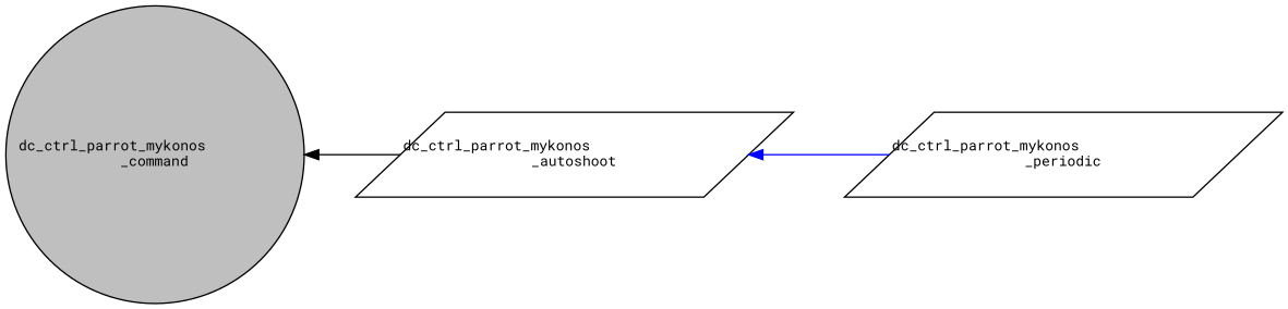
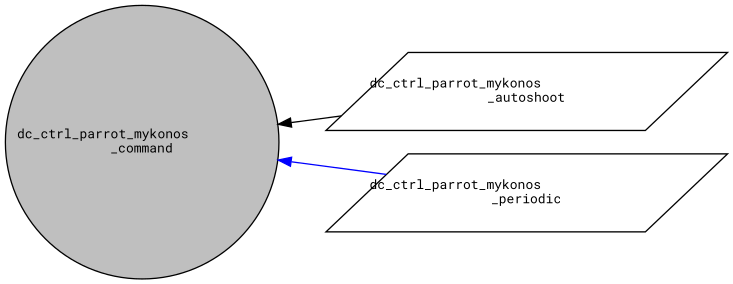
  digraph {
    fontname="Roboto Mono"
    rankdir=LR
    node [color=black fillcolor=white fontname="Roboto Mono" fontsize=10 shape=parallelogram style=filled]
    edge [dir=back fontname="Roboto Mono" fontsize=10 labelfontname=FreeSans labelfontsize=10 style=solid]
    n1 [fillcolor=grey75 fontcolor=black height=0.2 label="dc_ctrl_parrot_mykonos\l_command" shape=circle width=0.4]
    n2 [height=0.2 label="dc_ctrl_parrot_mykonos\l_autoshoot" width=0.4]
    n3 [height=0.2 label="dc_ctrl_parrot_mykonos\l_periodic" width=0.4]
    n1 -> n2 [color=black]
-   n2 -> n3 [color=blue]
+   n1 -> n3 [color=blue]
  }
